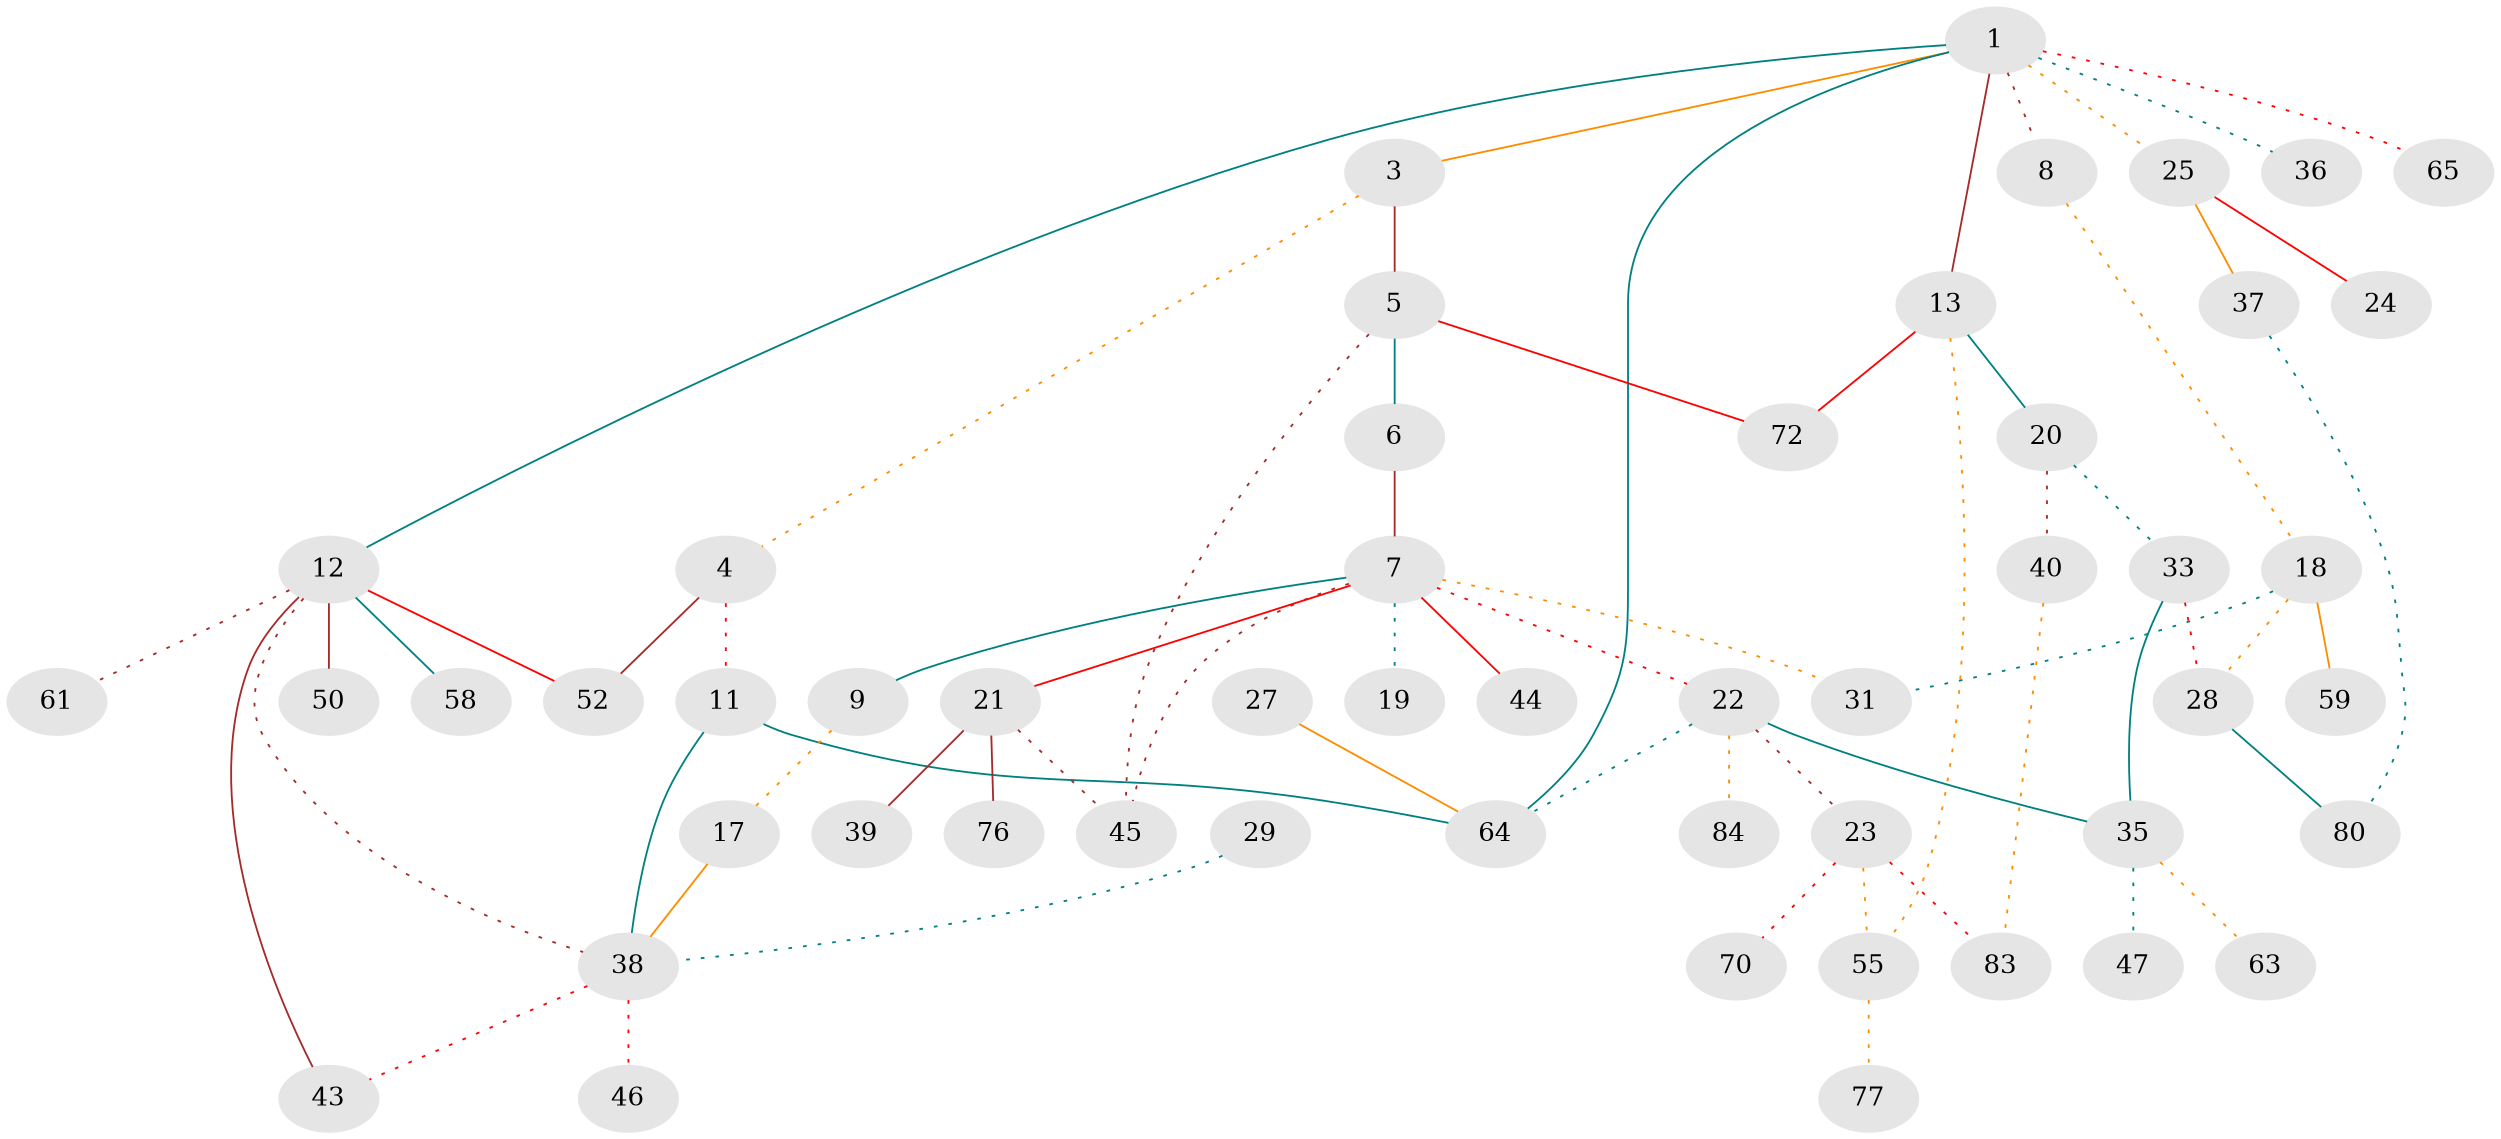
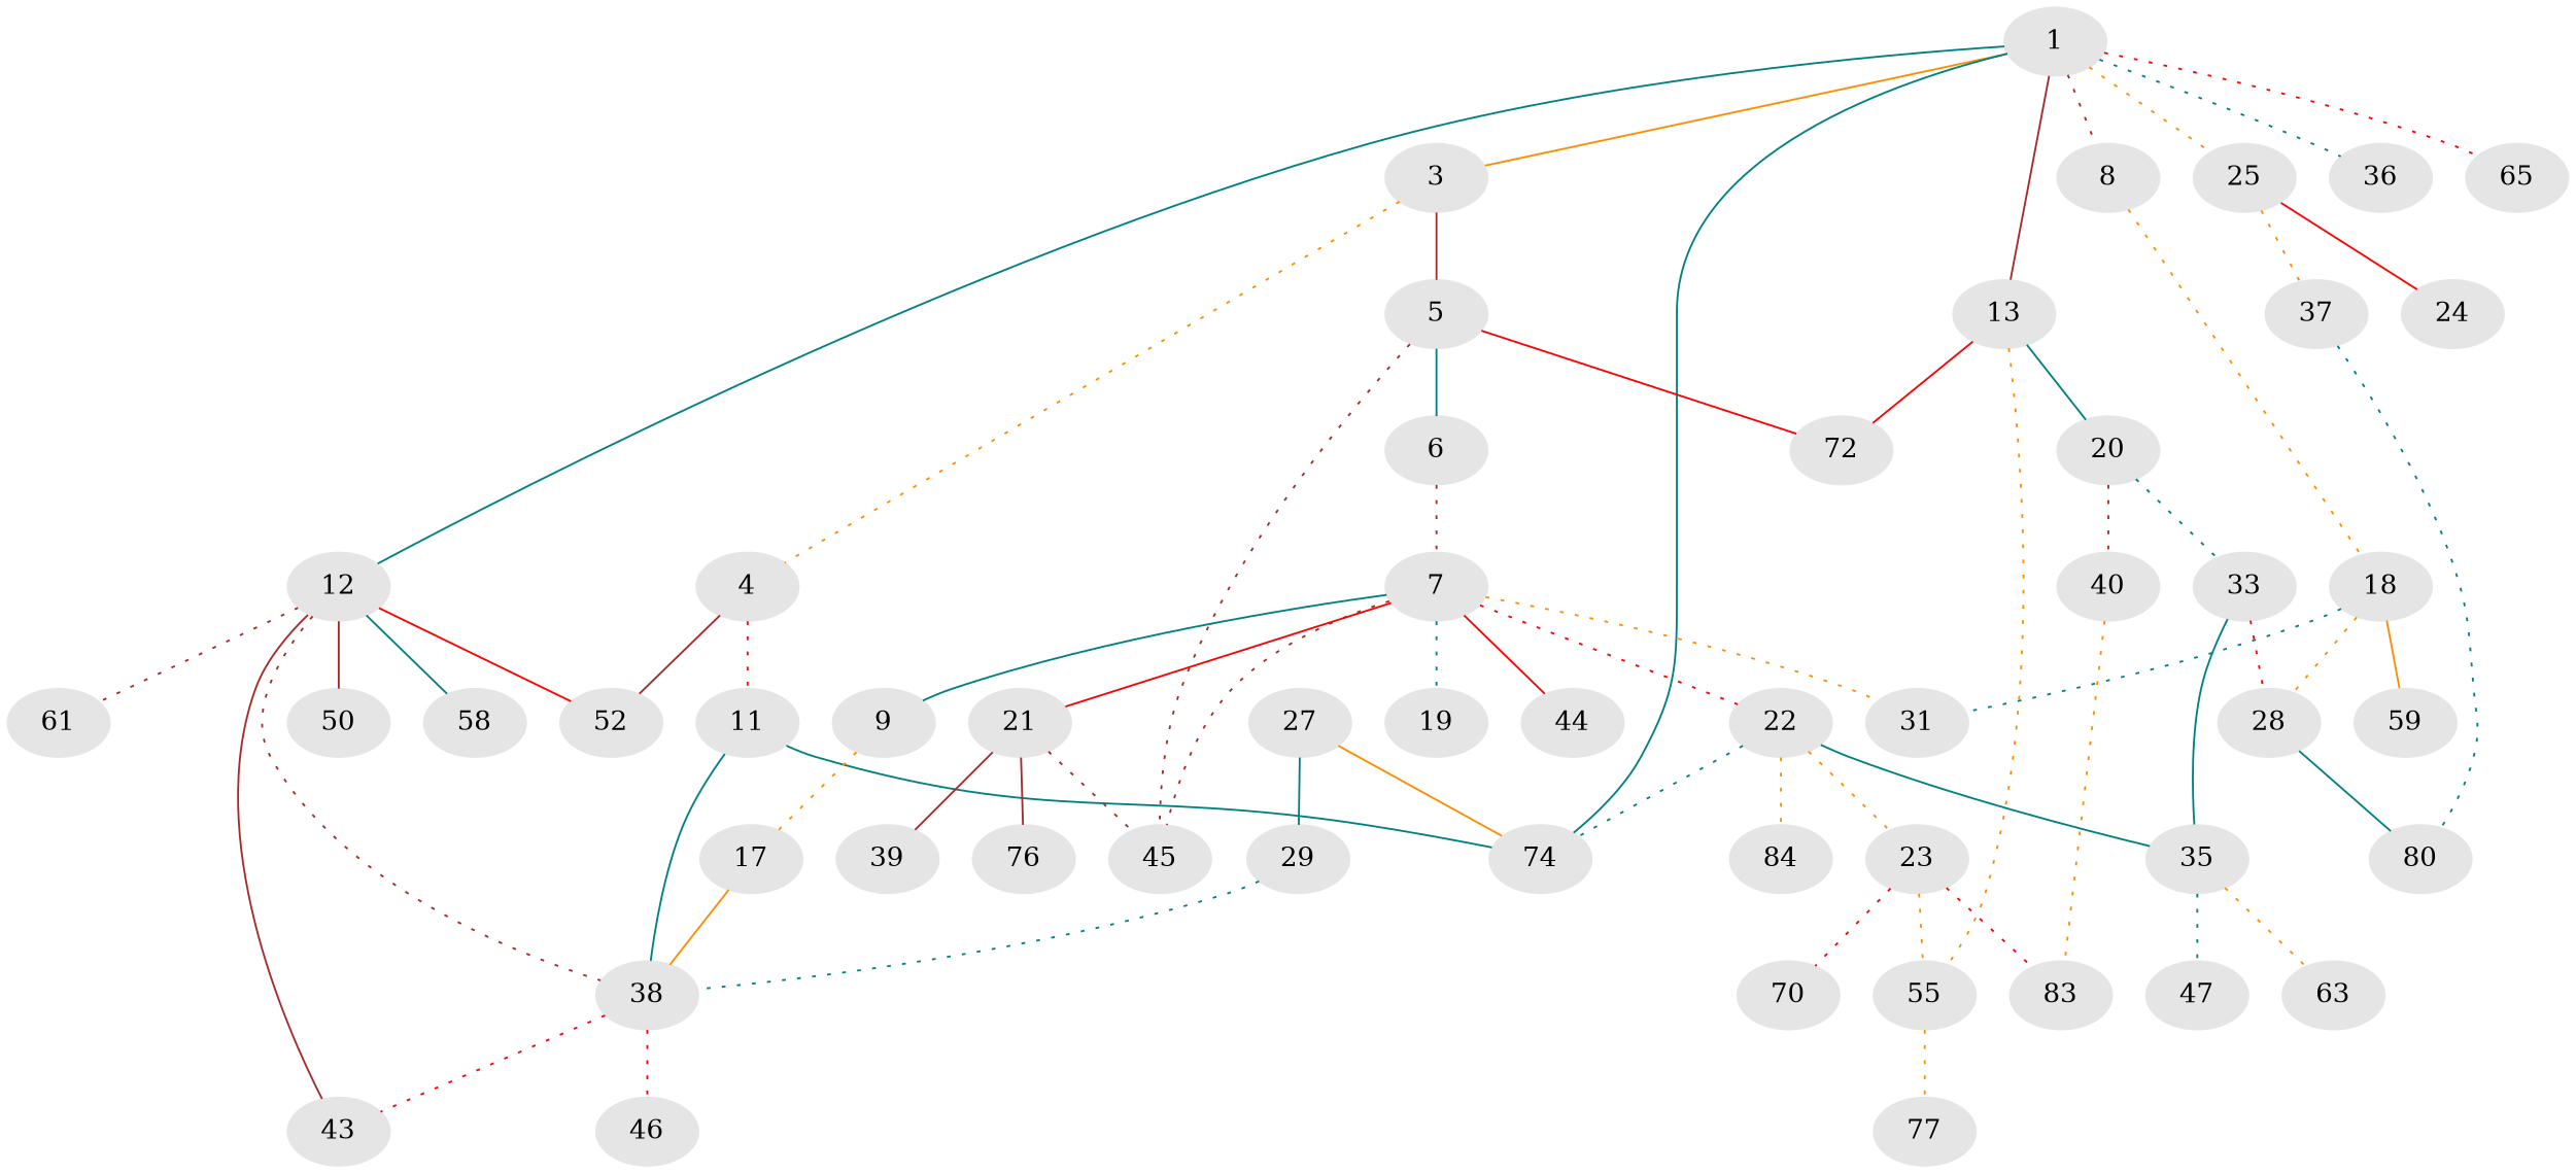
  graph {
    node [color=gray90 style=filled]
    edge [color=teal style=dotted]
    1 [super="+2"]
    3
    8
    12 [super="+14"]
    13
    25
    36
    65
-   74 [super="+78" label=64]
+   74 [super="+78"]
    4 [super="+10"]
    5 [super="+42"]
    18 [super="+54"]
    52 [super="+82"]
    38 [super="+49"]
    43 [super="+66"]
    50
    58
    61 [super="+62"]
    72
    20 [super="+24"]
    55 [super="+56"]
    n22 [label=24 super="+64"]
    37 [super="+67"]
    27 [super="+51"]
    29 [super="+79"]
    11 [super="+71"]
    6 [super="+16"]
    45 [super="+48"]
    7 [super="+15"]
    9 [super="+69"]
    19
    21 [super="+32"]
    22 [super="+57"]
    31 [super="+60"]
    44 [super="+73"]
    17 [super="+68"]
    39
    76
    23 [super="+26"]
    35 [super="+41"]
    84
    28 [super="+30"]
    59
    46
    33
    40 [super="+75"]
    77
    80
    83
    70 [super="+81"]
    47
    63
    1 -- 3 [color=darkorange style=solid]
    1 -- 8 [color=brown]
    1 -- 12 [style=solid]
    1 -- 13 [color=brown style=solid]
    1 -- 25 [color=darkorange]
    1 -- 36
    1 -- 65 [color=red]
    1 -- 74 [style=solid]
    3 -- 4 [color=darkorange]
    3 -- 5 [color=brown style=solid]
    8 -- 18 [color=darkorange]
    12 -- 52 [color=red style=solid]
    12 -- 38 [color=brown]
    12 -- 43 [color=brown style=solid]
    12 -- 50 [color=brown style=solid]
    12 -- 58 [style=solid]
    12 -- 61 [color=brown]
    13 -- 72 [color=red style=solid]
    13 -- 20 [style=solid]
    13 -- 55 [color=darkorange]
    25 -- n22 [color=red style=solid]
-   25 -- 37 [color=darkorange style=solid]
+   25 -- 37 [color=darkorange]
    4 -- 52 [color=brown style=solid]
    4 -- 11 [color=red]
    5 -- 72 [color=red style=solid]
    5 -- 6 [style=solid]
    5 -- 45 [color=brown]
    18 -- 31
    18 -- 28 [color=darkorange]
    18 -- 59 [color=darkorange style=solid]
    38 -- 43 [color=red]
    38 -- 46 [color=red]
    20 -- 33
    20 -- 40 [color=brown]
    55 -- 77 [color=darkorange]
    37 -- 80
    27 -- 74 [color=darkorange style=solid]
+   27 -- 29 [style=solid]
    29 -- 38
    11 -- 74 [style=solid]
    11 -- 38 [style=solid]
-   6 -- 7 [color=brown style=solid]
+   6 -- 7 [color=brown]
    7 -- 45 [color=brown]
    7 -- 9 [style=solid]
    7 -- 19
    7 -- 21 [color=red style=solid]
    7 -- 22 [color=red]
    7 -- 31 [color=darkorange]
    7 -- 44 [color=red style=solid]
    9 -- 17 [color=darkorange]
    21 -- 45 [color=brown]
    21 -- 39 [color=brown style=solid]
    21 -- 76 [color=brown style=solid]
    22 -- 74
-   22 -- 23 [color=brown]
+   22 -- 23 [color=darkorange]
    22 -- 35 [style=solid]
    22 -- 84 [color=darkorange]
    17 -- 38 [color=darkorange style=solid]
    23 -- 55 [color=darkorange]
    23 -- 83 [color=red]
    23 -- 70 [color=red]
    35 -- 47
    35 -- 63 [color=darkorange]
    28 -- 80 [style=solid]
    33 -- 35 [style=solid]
    33 -- 28 [color=red weight=2]
    40 -- 83 [color=darkorange]
  }
